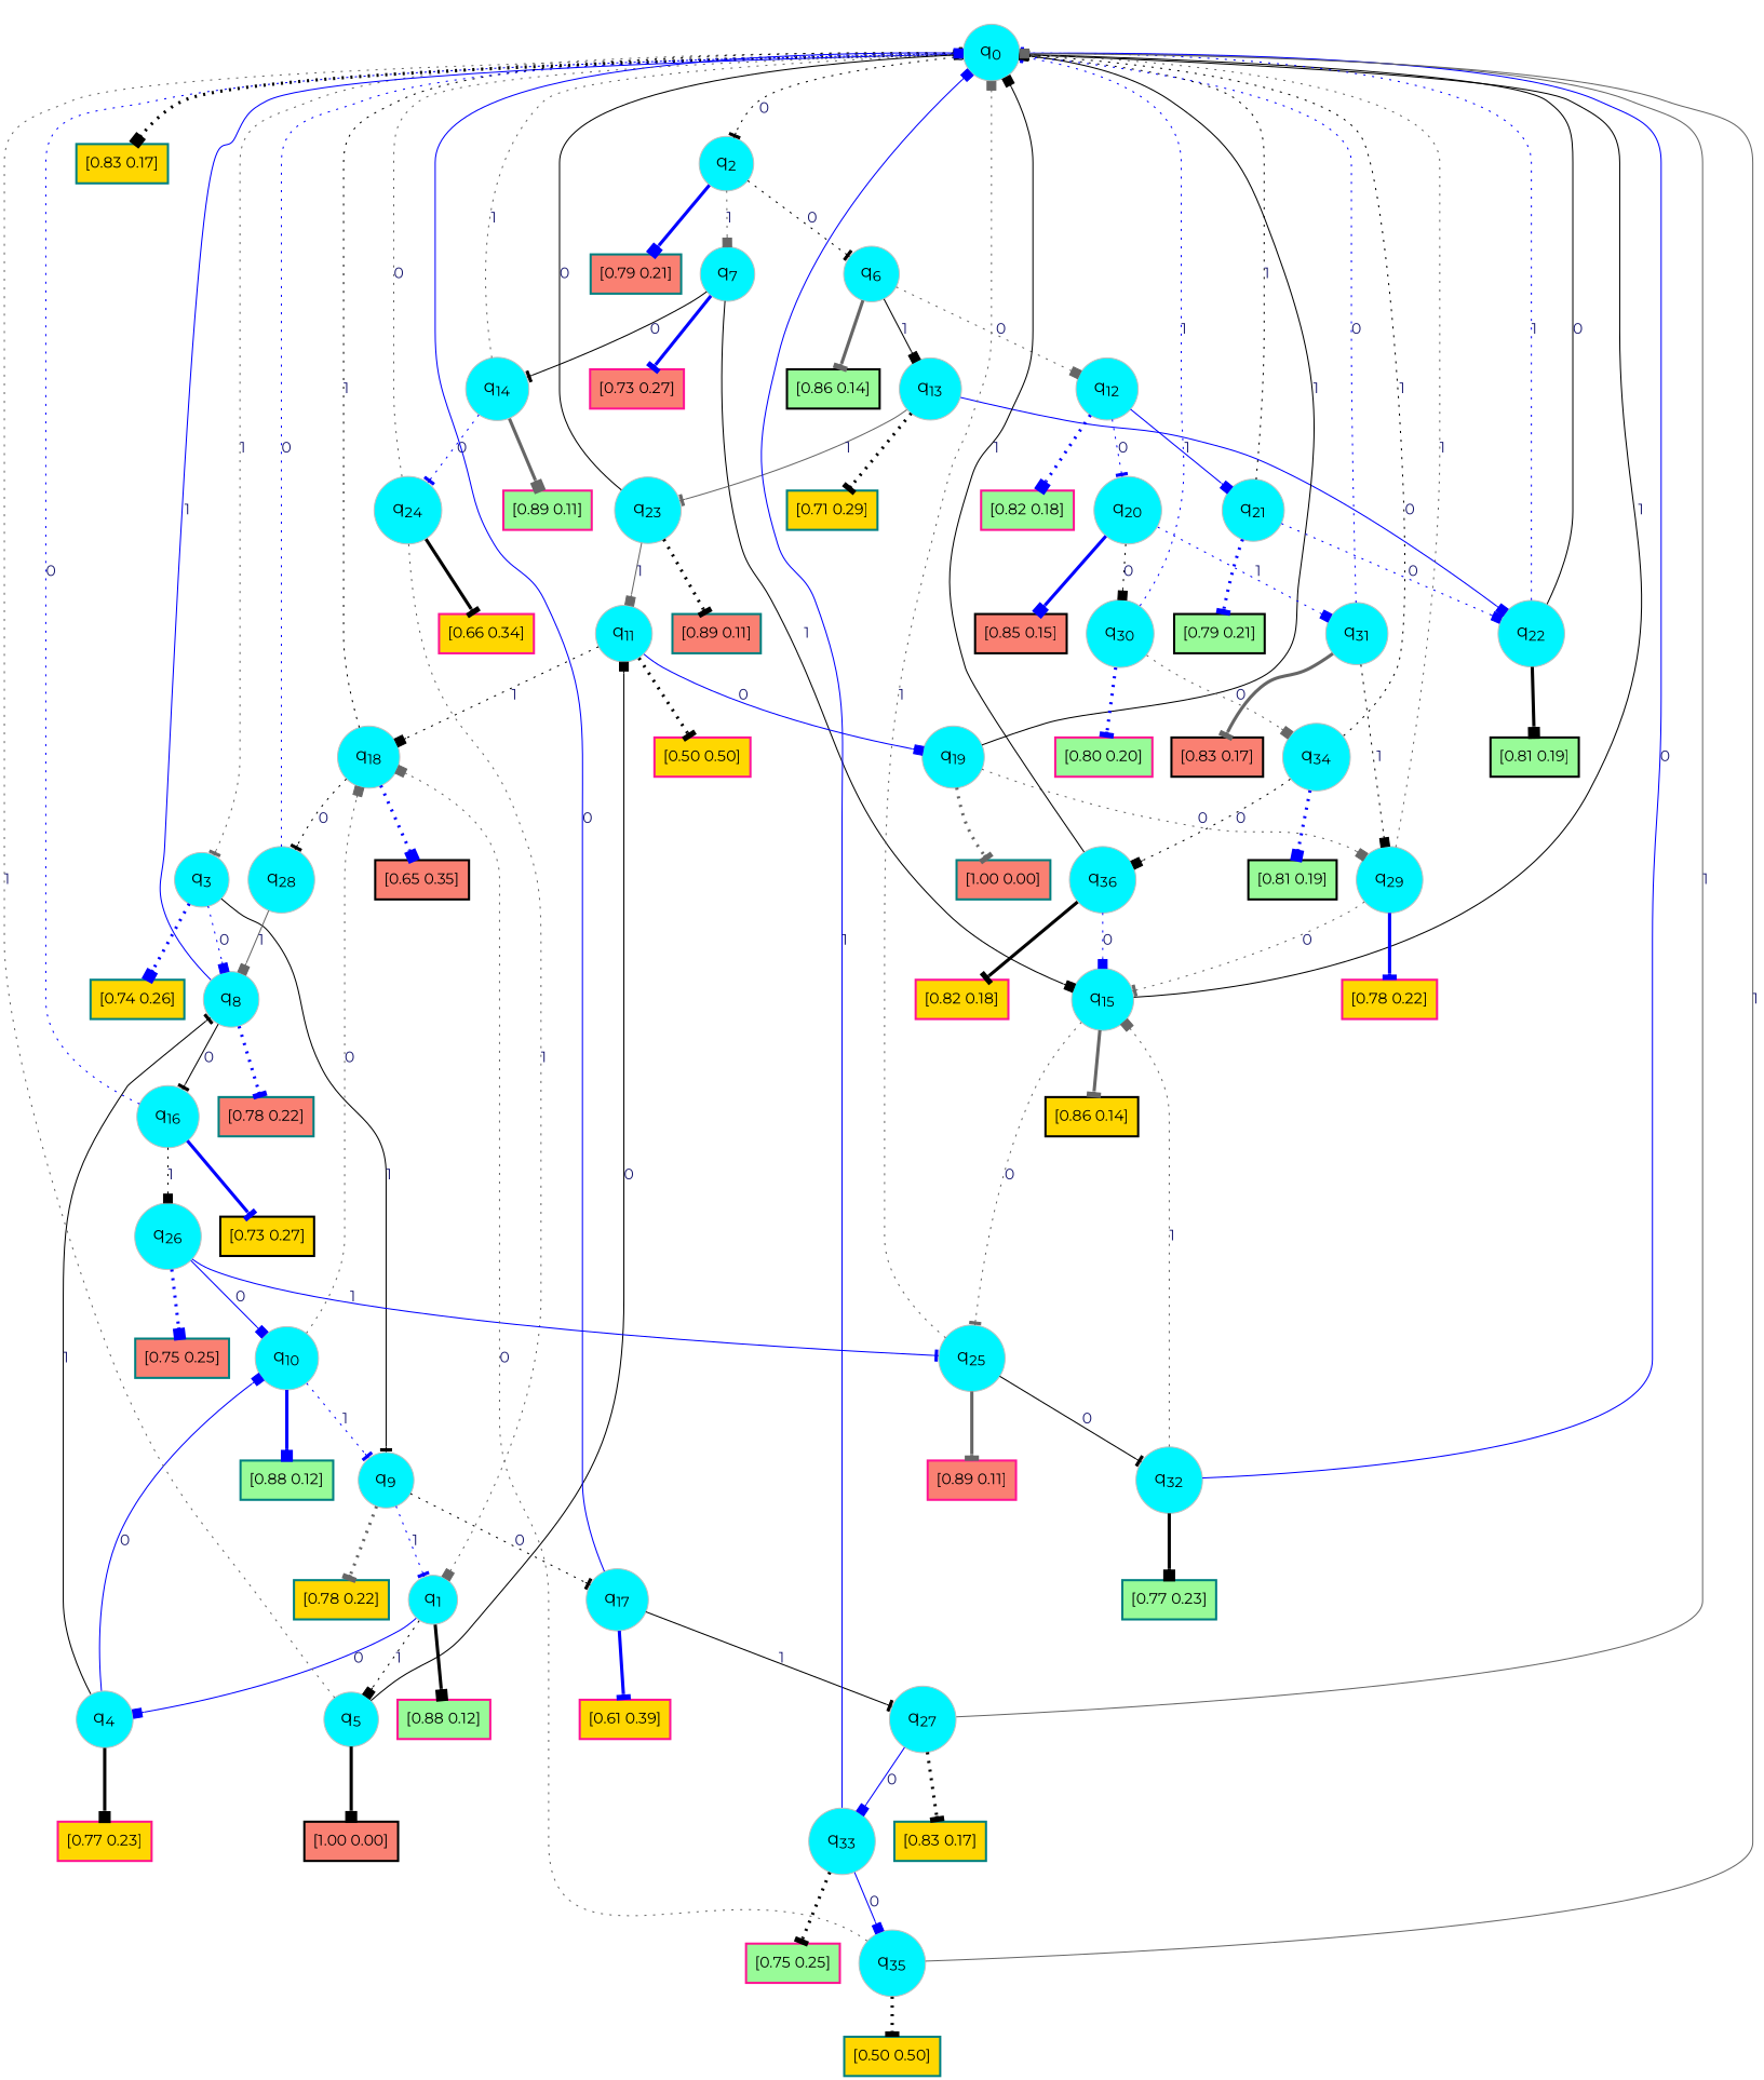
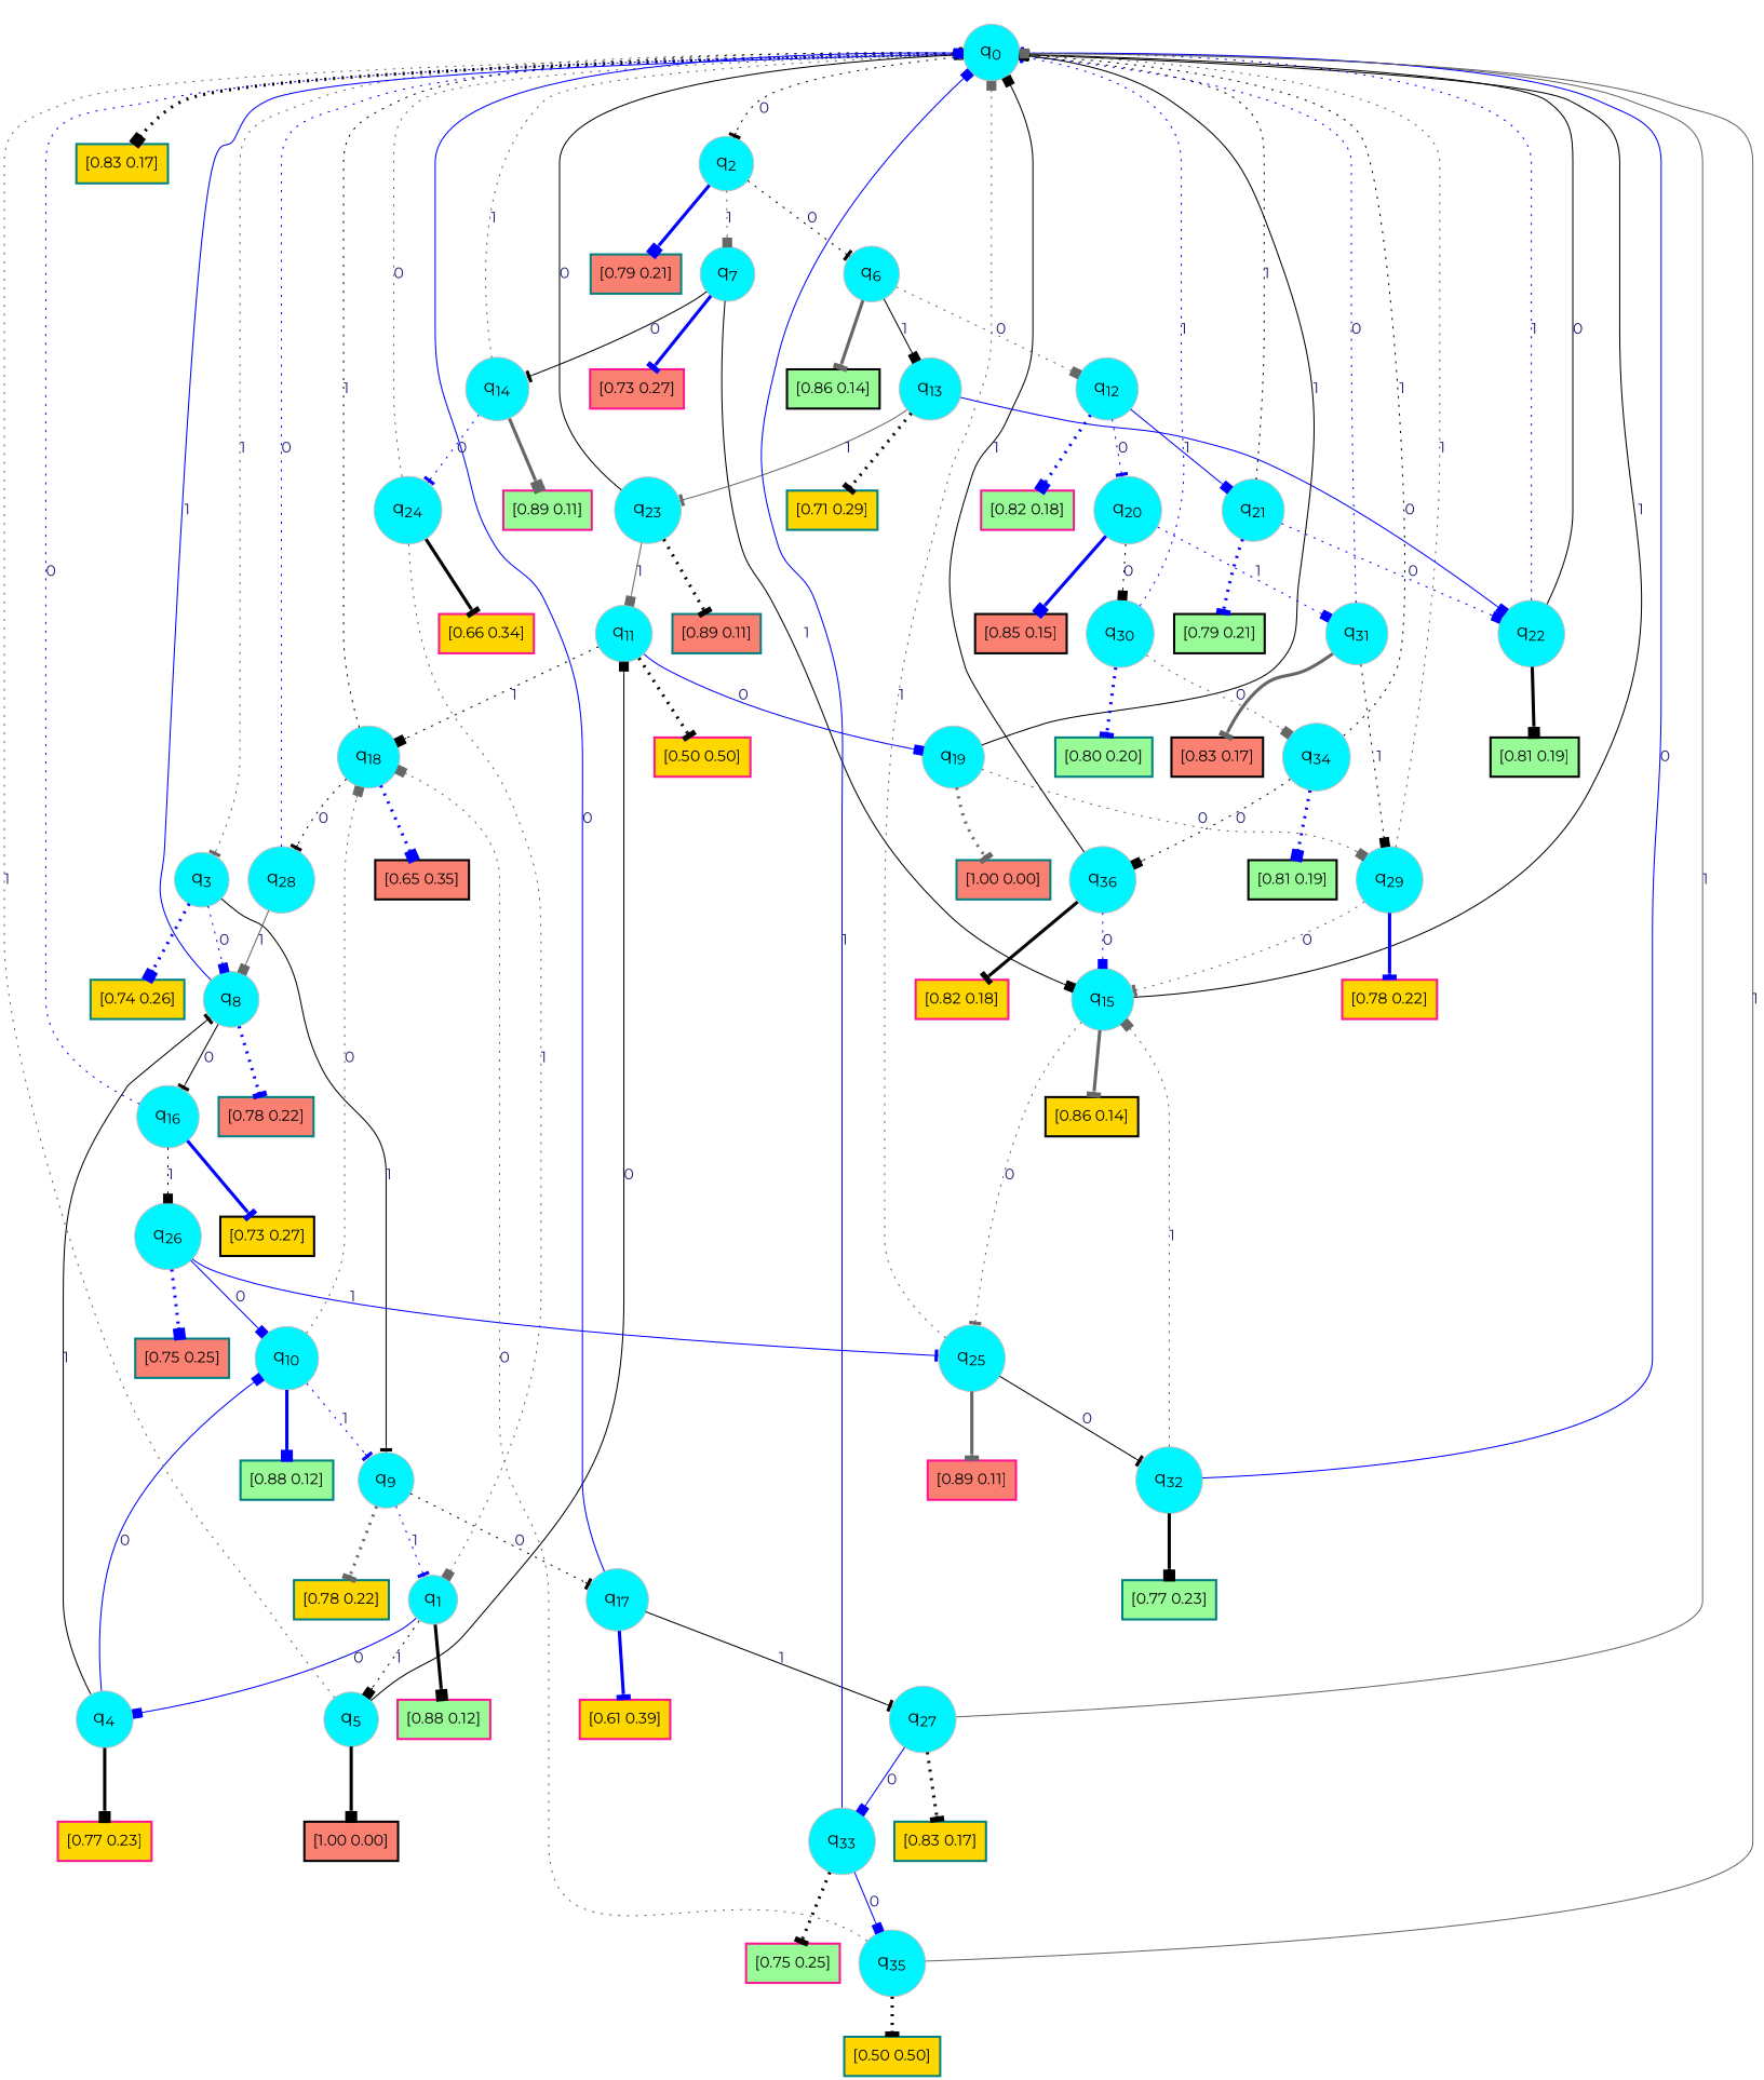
  digraph {
    fontname=Montserrat
    rankdir=TD
    node [color=gray fillcolor=turquoise1 fontcolor=black fontname=Montserrat fontsize=16 fontweight=bold shape=circle style=filled]
    edge [arrowhead=box arrowsize=1 color=black fontcolor=midnightblue fontname=Montserrat fontweight=bold penwidth=1 style=dotted weight=20]
    n1 [label=<q<SUB>0</SUB>>]
    n2 [label=<q<SUB>2</SUB>>]
    n3 [label=<q<SUB>3</SUB>>]
    n4 [color=teal fillcolor=gold fontsize=14 label="[0.83 0.17]" penwidth=2 shape=box]
    n5 [label=<q<SUB>6</SUB>>]
    n6 [label=<q<SUB>7</SUB>>]
    n7 [color=teal fillcolor=salmon fontsize=14 label="[0.79 0.21]" penwidth=2 shape=box]
    n8 [label=<q<SUB>8</SUB>>]
    n9 [label=<q<SUB>9</SUB>>]
    n10 [color=teal fillcolor=gold fontsize=14 label="[0.74 0.26]" penwidth=2 shape=box]
    n11 [label=<q<SUB>1</SUB>>]
    n12 [label=<q<SUB>4</SUB>>]
    n13 [label=<q<SUB>5</SUB>>]
    n14 [color=deeppink fillcolor=palegreen fontsize=14 label="[0.88 0.12]" penwidth=2 shape=box]
    n15 [label=<q<SUB>10</SUB>>]
    n16 [color=deeppink fillcolor=gold fontsize=14 label="[0.77 0.23]" penwidth=2 shape=box]
    n17 [label=<q<SUB>11</SUB>>]
    n18 [color=black fillcolor=salmon fontsize=14 label="[1.00 0.00]" penwidth=2 shape=box]
    n19 [label=<q<SUB>12</SUB>>]
    n20 [label=<q<SUB>13</SUB>>]
    n21 [color=black fillcolor=palegreen fontsize=14 label="[0.86 0.14]" penwidth=2 shape=box]
    n22 [label=<q<SUB>14</SUB>>]
    n23 [label=<q<SUB>15</SUB>>]
    n24 [color=deeppink fillcolor=salmon fontsize=14 label="[0.73 0.27]" penwidth=2 shape=box]
    n25 [label=<q<SUB>16</SUB>>]
    n26 [color=teal fillcolor=salmon fontsize=14 label="[0.78 0.22]" penwidth=2 shape=box]
    n27 [label=<q<SUB>17</SUB>>]
    n28 [color=teal fillcolor=gold fontsize=14 label="[0.78 0.22]" penwidth=2 shape=box]
    n29 [label=<q<SUB>18</SUB>>]
    n30 [color=teal fillcolor=palegreen fontsize=14 label="[0.88 0.12]" penwidth=2 shape=box]
    n31 [label=<q<SUB>19</SUB>>]
    n32 [color=deeppink fillcolor=gold fontsize=14 label="[0.50 0.50]" penwidth=2 shape=box]
    n33 [label=<q<SUB>20</SUB>>]
    n34 [label=<q<SUB>21</SUB>>]
    n35 [color=deeppink fillcolor=palegreen fontsize=14 label="[0.82 0.18]" penwidth=2 shape=box]
    n36 [label=<q<SUB>22</SUB>>]
    n37 [label=<q<SUB>23</SUB>>]
    n38 [color=teal fillcolor=gold fontsize=14 label="[0.71 0.29]" penwidth=2 shape=box]
    n39 [label=<q<SUB>24</SUB>>]
    n40 [color=deeppink fillcolor=palegreen fontsize=14 label="[0.89 0.11]" penwidth=2 shape=box]
    n41 [label=<q<SUB>25</SUB>>]
    n42 [color=black fillcolor=gold fontsize=14 label="[0.86 0.14]" penwidth=2 shape=box]
    n43 [label=<q<SUB>26</SUB>>]
    n44 [color=black fillcolor=gold fontsize=14 label="[0.73 0.27]" penwidth=2 shape=box]
    n45 [label=<q<SUB>27</SUB>>]
    n46 [color=deeppink fillcolor=gold fontsize=14 label="[0.61 0.39]" penwidth=2 shape=box]
    n47 [label=<q<SUB>28</SUB>>]
    n48 [color=black fillcolor=salmon fontsize=14 label="[0.65 0.35]" penwidth=2 shape=box]
    n49 [label=<q<SUB>29</SUB>>]
    n50 [color=teal fillcolor=salmon fontsize=14 label="[1.00 0.00]" penwidth=2 shape=box]
    n51 [label=<q<SUB>30</SUB>>]
    n52 [label=<q<SUB>31</SUB>>]
    n53 [color=black fillcolor=salmon fontsize=14 label="[0.85 0.15]" penwidth=2 shape=box]
    n54 [color=black fillcolor=palegreen fontsize=14 label="[0.79 0.21]" penwidth=2 shape=box]
    n55 [color=black fillcolor=palegreen fontsize=14 label="[0.81 0.19]" penwidth=2 shape=box]
    n56 [color=teal fillcolor=salmon fontsize=14 label="[0.89 0.11]" penwidth=2 shape=box]
    n57 [color=deeppink fillcolor=gold fontsize=14 label="[0.66 0.34]" penwidth=2 shape=box]
    n58 [label=<q<SUB>32</SUB>>]
    n59 [color=deeppink fillcolor=salmon fontsize=14 label="[0.89 0.11]" penwidth=2 shape=box]
    n60 [color=teal fillcolor=salmon fontsize=14 label="[0.75 0.25]" penwidth=2 shape=box]
    n61 [label=<q<SUB>33</SUB>>]
    n62 [color=teal fillcolor=gold fontsize=14 label="[0.83 0.17]" penwidth=2 shape=box]
    n63 [color=deeppink fillcolor=gold fontsize=14 label="[0.78 0.22]" penwidth=2 shape=box]
    n64 [label=<q<SUB>34</SUB>>]
-   n65 [color=deeppink fillcolor=palegreen fontsize=14 label="[0.80 0.20]" penwidth=2 shape=box]
+   n65 [color=teal fillcolor=palegreen fontsize=14 label="[0.80 0.20]" penwidth=2 shape=box]
    n66 [color=black fillcolor=salmon fontsize=14 label="[0.83 0.17]" penwidth=2 shape=box]
    n67 [color=teal fillcolor=palegreen fontsize=14 label="[0.77 0.23]" penwidth=2 shape=box]
    n68 [label=<q<SUB>35</SUB>>]
    n69 [color=deeppink fillcolor=palegreen fontsize=14 label="[0.75 0.25]" penwidth=2 shape=box]
    n70 [label=<q<SUB>36</SUB>>]
    n71 [color=black fillcolor=palegreen fontsize=14 label="[0.81 0.19]" penwidth=2 shape=box]
    n72 [color=teal fillcolor=gold fontsize=14 label="[0.50 0.50]" penwidth=2 shape=box]
    n73 [color=deeppink fillcolor=gold fontsize=14 label="[0.82 0.18]" penwidth=2 shape=box]
    n1 -> n2 [arrowhead=tee label=0]
    n1 -> n3 [arrowhead=tee color=gray40 label=1]
    n1 -> n4 [penwidth=3]
    n2 -> n5 [arrowhead=tee label=0]
    n2 -> n6 [color=gray40 label=1]
    n2 -> n7 [color=blue penwidth=3 style=solid]
    n3 -> n8 [color=blue label=0]
    n3 -> n9 [arrowhead=tee label=1 style=solid]
    n3 -> n10 [color=blue penwidth=3]
    n5 -> n19 [color=gray40 label=0]
    n5 -> n20 [label=1 style=solid]
    n5 -> n21 [arrowhead=tee color=gray40 penwidth=3 style=solid]
    n6 -> n22 [arrowhead=tee label=0 style=solid]
    n6 -> n23 [label=1 style=solid]
    n6 -> n24 [arrowhead=tee color=blue penwidth=3 style=solid]
    n8 -> n1 [color=blue label=1 style=solid]
    n8 -> n25 [arrowhead=tee label=0 style=solid]
    n8 -> n26 [arrowhead=tee color=blue penwidth=3]
    n9 -> n11 [arrowhead=tee color=blue label=1]
    n9 -> n27 [arrowhead=tee label=0]
    n9 -> n28 [arrowhead=tee color=gray40 penwidth=3]
    n11 -> n12 [color=blue label=0 style=solid]
    n11 -> n13 [label=1]
    n11 -> n14 [penwidth=3 style=solid]
    n12 -> n8 [arrowhead=tee label=1 style=solid]
    n12 -> n15 [color=blue label=0 style=solid]
    n12 -> n16 [penwidth=3 style=solid]
    n13 -> n1 [color=gray40 label=1]
    n13 -> n17 [label=0 style=solid]
    n13 -> n18 [penwidth=3 style=solid]
    n15 -> n9 [arrowhead=tee color=blue label=1]
    n15 -> n29 [color=gray40 label=0]
    n15 -> n30 [color=blue penwidth=3 style=solid]
    n17 -> n29 [label=1]
    n17 -> n31 [color=blue label=0 style=solid]
    n17 -> n32 [arrowhead=tee penwidth=3]
    n19 -> n33 [arrowhead=tee color=blue label=0]
    n19 -> n34 [color=blue label=1 style=solid]
    n19 -> n35 [color=blue penwidth=3]
    n20 -> n36 [color=blue label=0 style=solid]
    n20 -> n37 [arrowhead=tee color=gray40 label=1 style=solid]
    n20 -> n38 [arrowhead=tee penwidth=3]
    n22 -> n1 [color=gray40 label=1]
    n22 -> n39 [arrowhead=tee color=blue label=0]
    n22 -> n40 [color=gray40 penwidth=3 style=solid]
    n23 -> n1 [label=1 style=solid]
    n23 -> n41 [arrowhead=tee color=gray40 label=0]
    n23 -> n42 [arrowhead=tee color=gray40 penwidth=3 style=solid]
    n25 -> n1 [arrowhead=tee color=blue label=0]
    n25 -> n43 [label=1]
    n25 -> n44 [arrowhead=tee color=blue penwidth=3 style=solid]
    n27 -> n1 [color=blue label=0 style=solid]
    n27 -> n45 [arrowhead=tee label=1 style=solid]
    n27 -> n46 [arrowhead=tee color=blue penwidth=3 style=solid]
    n29 -> n1 [arrowhead=tee label=1]
    n29 -> n47 [arrowhead=tee label=0]
    n29 -> n48 [color=blue penwidth=3]
    n31 -> n1 [label=1 style=solid]
    n31 -> n49 [color=gray40 label=0]
    n31 -> n50 [arrowhead=tee color=gray40 penwidth=3]
    n33 -> n51 [label=0]
    n33 -> n52 [color=blue label=1]
    n33 -> n53 [color=blue penwidth=3 style=solid]
    n34 -> n1 [label=1]
    n34 -> n36 [color=blue label=0]
    n34 -> n54 [arrowhead=tee color=blue penwidth=3]
    n36 -> n1 [label=0 style=solid]
    n36 -> n1 [arrowhead=tee color=blue label=1]
    n36 -> n55 [penwidth=3 style=solid]
    n37 -> n1 [label=0 style=solid]
    n37 -> n17 [color=gray40 label=1 style=solid]
    n37 -> n56 [arrowhead=tee penwidth=3]
    n39 -> n1 [arrowhead=tee color=gray40 label=0]
    n39 -> n11 [color=gray40 label=1]
    n39 -> n57 [arrowhead=tee penwidth=3 style=solid]
    n41 -> n1 [color=gray40 label=1]
    n41 -> n58 [arrowhead=tee label=0 style=solid]
    n41 -> n59 [arrowhead=tee color=gray40 penwidth=3 style=solid]
    n43 -> n15 [color=blue label=0 style=solid]
    n43 -> n41 [arrowhead=tee color=blue label=1 style=solid]
    n43 -> n60 [color=blue penwidth=3]
    n45 -> n1 [color=gray40 label=1 style=solid]
    n45 -> n61 [color=blue label=0 style=solid]
    n45 -> n62 [arrowhead=tee penwidth=3]
    n47 -> n1 [color=blue label=0]
    n47 -> n8 [color=gray40 label=1 style=solid]
    n49 -> n1 [arrowhead=tee color=gray40 label=1]
    n49 -> n23 [arrowhead=tee color=gray40 label=0]
    n49 -> n63 [arrowhead=tee color=blue penwidth=3 style=solid]
    n51 -> n1 [arrowhead=tee color=blue label=1]
    n51 -> n64 [color=gray40 label=0]
    n51 -> n65 [arrowhead=tee color=blue penwidth=3]
    n52 -> n1 [arrowhead=tee color=blue label=0]
    n52 -> n49 [label=1]
    n52 -> n66 [arrowhead=tee color=gray40 penwidth=3 style=solid]
    n58 -> n1 [arrowhead=tee color=blue label=0 style=solid]
    n58 -> n23 [color=gray40 label=1]
    n58 -> n67 [penwidth=3 style=solid]
    n61 -> n1 [color=blue label=1 style=solid]
    n61 -> n68 [color=blue label=0 style=solid]
    n61 -> n69 [arrowhead=tee penwidth=3]
    n64 -> n1 [label=1]
    n64 -> n70 [label=0]
    n64 -> n71 [color=blue penwidth=3]
    n68 -> n1 [color=gray40 label=1 style=solid]
    n68 -> n29 [color=gray40 label=0]
    n68 -> n72 [arrowhead=tee penwidth=3]
    n70 -> n1 [label=1 style=solid]
    n70 -> n23 [color=blue label=0]
    n70 -> n73 [arrowhead=tee penwidth=3 style=solid]
  }
